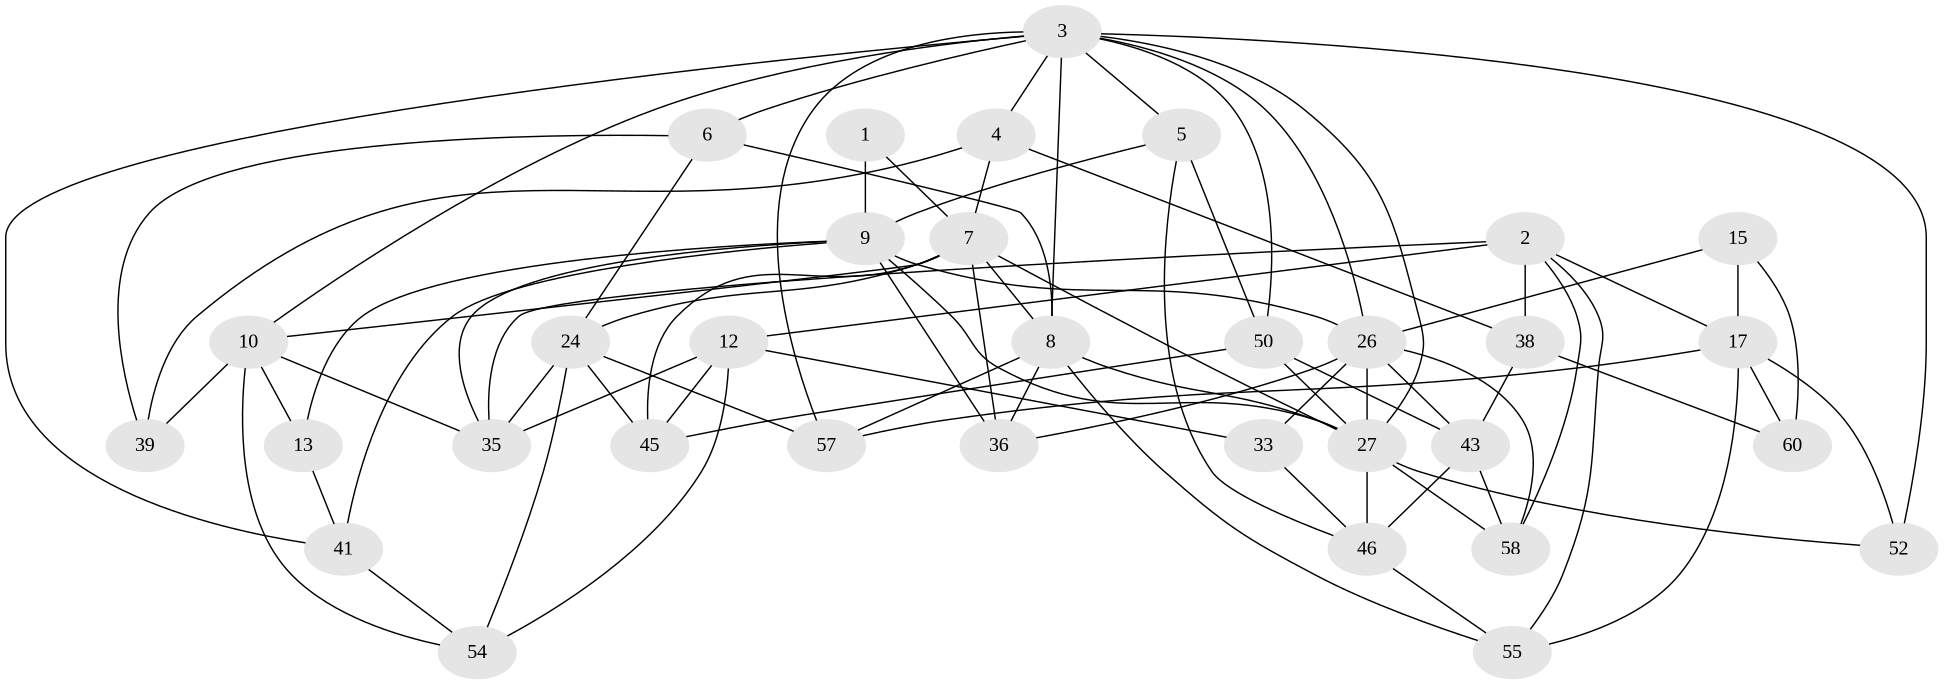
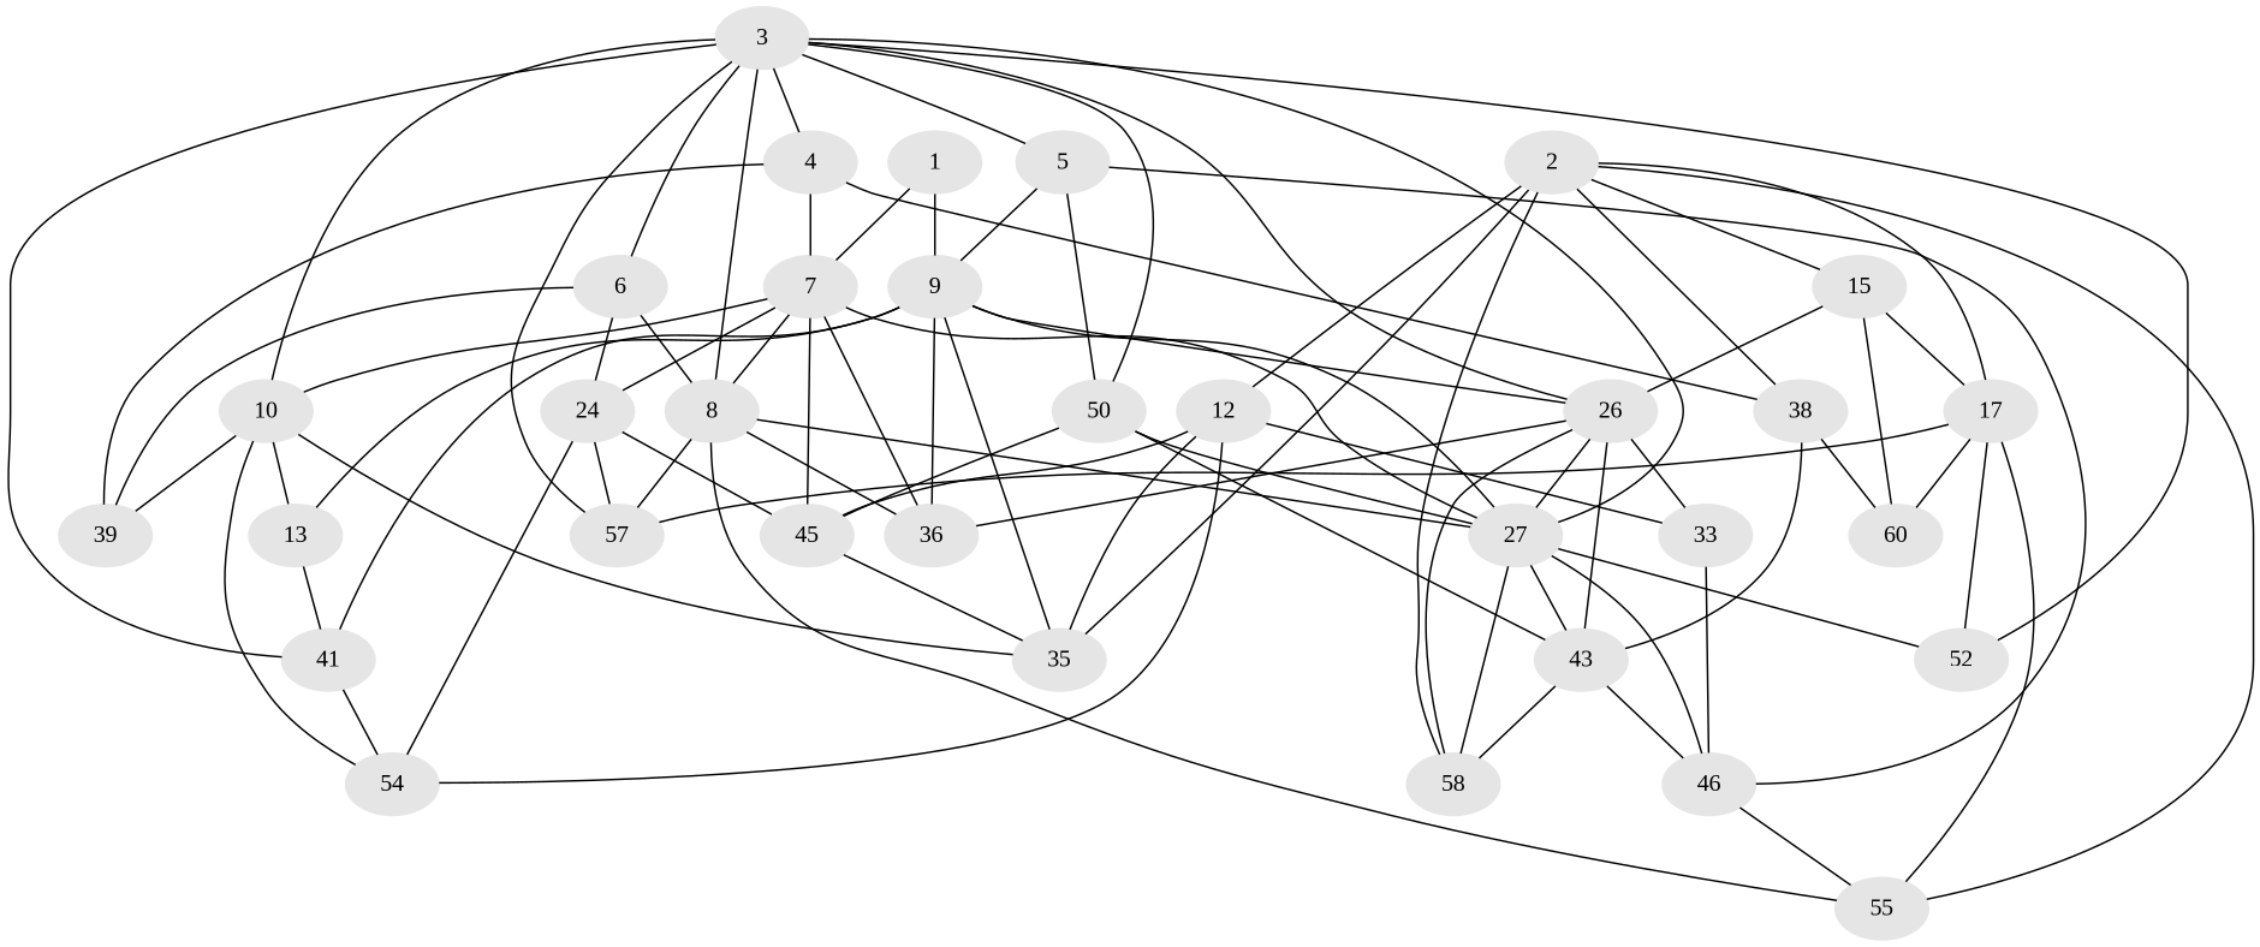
  graph {
    fontname="Liberation Serif"
    node [color=gray90 fontname="Liberation Serif" style=filled]
    edge [fontname="Liberation Serif"]
    7 [super="+14+18"]
    8 [super="+19+29"]
    10 [super="+48+51"]
    27 [super="+31+32"]
    24 [super="+25"]
    36
    45
    1
    9 [super="+67+34+61"]
    35 [super="+40"]
    26 [super="+56"]
    41
    13
    2 [super="+49+37"]
    12 [super="+16"]
    15
    17 [super="+46"]
    55
    58
    38
    54
    33
    60
    52
    57
    3 [super="+23+11"]
    4
    5
    6 [super="+64"]
    n30 [label=50 super="+28"]
    39
    n32 [label=46 super="+50+63"]
    43 [super="+53+65"]
    7 -- 8
    7 -- 10
    7 -- 27
    7 -- 24
    7 -- 36
    7 -- 45
    8 -- 27 [weight=2]
    8 -- 36
    8 -- 55
    8 -- 57
    10 -- 35
    10 -- 13 [weight=2]
    10 -- 54
    10 -- 39 [weight=2]
    27 -- 58
    27 -- 52
    27 -- n32 [weight=2]
+   27 -- 43
    24 -- 45
-   24 -- 35
+   45 -- 35
    24 -- 54
    24 -- 57
    1 -- 7
    1 -- 9 [weight=3]
    9 -- 27
    9 -- 36
    9 -- 35
    9 -- 26
    9 -- 41
    9 -- 13
    26 -- 27
    26 -- 36
    26 -- 58
    26 -- 33
    26 -- 43
    41 -- 54
    13 -- 41
    2 -- 35 [weight=2]
    2 -- 12
+   2 -- 15
    2 -- 17
    2 -- 55
    2 -- 58
    2 -- 38
    12 -- 45
    12 -- 35
    12 -- 54
    12 -- 33 [weight=2]
    15 -- 26
    15 -- 17
    15 -- 60
    17 -- 55
    17 -- 60
    17 -- 52
    17 -- 57
    38 -- 60
    38 -- 43 [weight=2]
    33 -- n32
    3 -- 8
    3 -- 10
    3 -- 27
    3 -- 26
    3 -- 41
    3 -- 52 [weight=2]
    3 -- 57
    3 -- 4
    3 -- 5
    3 -- 6 [weight=3]
    3 -- n30
    4 -- 7
    4 -- 38
    4 -- 39
    5 -- 9
    5 -- n30
    5 -- n32
    6 -- 8
    6 -- 24
    6 -- 39
    n30 -- 27
    n30 -- 45
    n30 -- 43 [weight=2]
    n32 -- 55
    43 -- 58
    43 -- n32
  }
